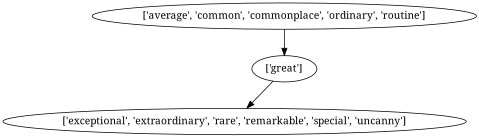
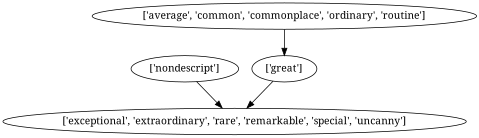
  strict digraph {
    fontname="Noto Serif"
    node [fontname="Noto Serif"]
    edge [fontname="Noto Serif"]
    "['great']"
    "['exceptional', 'extraordinary', 'rare', 'remarkable', 'special', 'uncanny']"
+   "['nondescript']"
    "['average', 'common', 'commonplace', 'ordinary', 'routine']"
    "['great']" -> "['exceptional', 'extraordinary', 'rare', 'remarkable', 'special', 'uncanny']"
+   "['nondescript']" -> "['exceptional', 'extraordinary', 'rare', 'remarkable', 'special', 'uncanny']"
    "['average', 'common', 'commonplace', 'ordinary', 'routine']" -> "['great']"
  }
